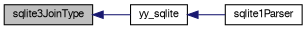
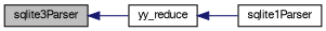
  digraph {
    rankdir=LR
    node [color=black fillcolor=white fontname=FreeSans fontsize=10 shape=record style=filled]
    edge [color=midnightblue dir=back fontname=FreeSans fontsize=10 labelfontname=FreeSans labelfontsize=10 style=solid]
-   n1 [fillcolor=grey75 fontcolor=black height=0.2 label=sqlite3JoinType width=0.4]
-   n2 [height=0.2 label=yy_sqlite width=0.4]
+   n1 [fillcolor=grey75 fontcolor=black height=0.2 label=sqlite3Parser width=0.4]
+   n2 [height=0.2 label=yy_reduce width=0.4]
    n3 [height=0.2 label=sqlite1Parser width=0.4]
    n1 -> n2
    n2 -> n3
  }
